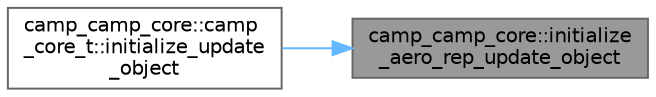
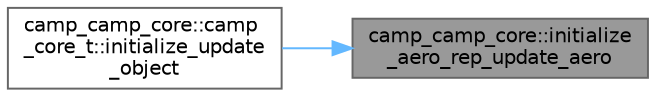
  digraph {
    rankdir=RL
    node [fontname=Helvetica fontsize=10 shape=box style=filled]
-   n1 [color=gray40 fillcolor=grey60 fontcolor=black height=0.2 label="camp_camp_core::initialize\l_aero_rep_update_object" width=0.4]
+   n1 [color=gray40 fillcolor=grey60 fontcolor=black height=0.2 label="camp_camp_core::initialize\l_aero_rep_update_aero" width=0.4]
    n2 [color=grey40 fillcolor=white height=0.2 label="camp_camp_core::camp\l_core_t::initialize_update\l_object" width=0.4]
    n1 -> n2 [color=steelblue1 dir=back fontname=Helvetica fontsize=10 labelfontname=Helvetica labelfontsize=10 style=solid]
  }
